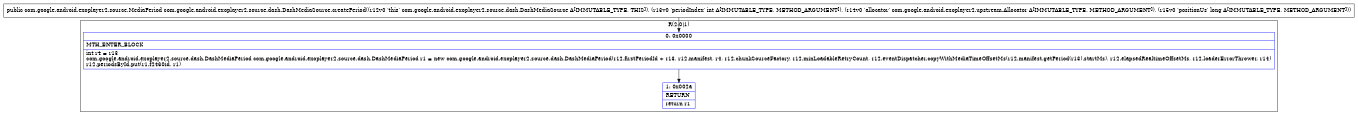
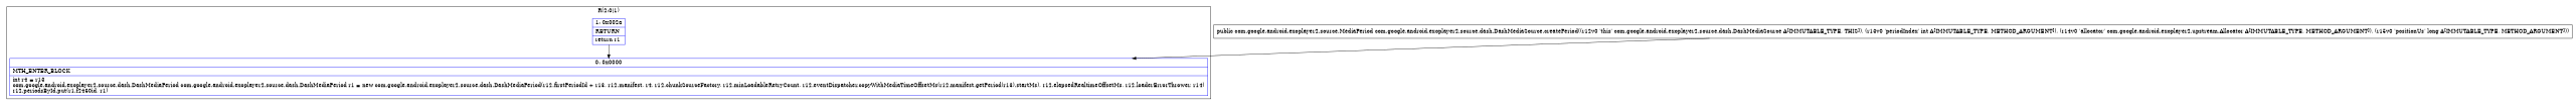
  digraph {
    node [color=blue shape=record]
    n1 [label="{0\:\ 0x0000|MTH_ENTER_BLOCK\l|int r4 = r13\lcom.google.android.exoplayer2.source.dash.DashMediaPeriod com.google.android.exoplayer2.source.dash.DashMediaPeriod r1 = new com.google.android.exoplayer2.source.dash.DashMediaPeriod(r12.firstPeriodId + r13, r12.manifest, r4, r12.chunkSourceFactory, r12.minLoadableRetryCount, r12.eventDispatcher.copyWithMediaTimeOffsetMs(r12.manifest.getPeriod(r13).startMs), r12.elapsedRealtimeOffsetMs, r12.loaderErrorThrower, r14)\lr12.periodsById.put(r1.f2460id, r1)\l}"]
    n2 [label="{1\:\ 0x002a|RETURN\l|return r1\l}"]
    n3 [label="{public com.google.android.exoplayer2.source.MediaPeriod com.google.android.exoplayer2.source.dash.DashMediaSource.createPeriod((r12v0 'this' com.google.android.exoplayer2.source.dash.DashMediaSource A[IMMUTABLE_TYPE, THIS]), (r13v0 'periodIndex' int A[IMMUTABLE_TYPE, METHOD_ARGUMENT]), (r14v0 'allocator' com.google.android.exoplayer2.upstream.Allocator A[IMMUTABLE_TYPE, METHOD_ARGUMENT]), (r15v0 'positionUs' long A[IMMUTABLE_TYPE, METHOD_ARGUMENT])) }" color=""]
    subgraph cluster_1 {
      label="R(2:0|1)"
      n1
      n2
    }
-   n1 -> n2
+   n2 -> n1
    n3 -> n1
  }
